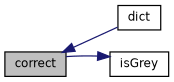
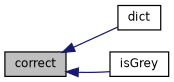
  digraph {
    rankdir=LR
    node [color=black fontname=Helvetica fontsize=10 shape=record]
    edge [color=midnightblue dir=back fontname=Helvetica fontsize=10 labelfontname=Helvetica labelfontsize=10 style=solid]
    n1 [fillcolor=grey75 fontcolor=black height=0.2 label=correct style=filled width=0.4]
    n2 [height=0.2 label=dict width=0.4]
    n3 [height=0.2 label=isGrey width=0.4]
    n1 -> n2
-   n3 -> n1
+   n1 -> n3
  }
